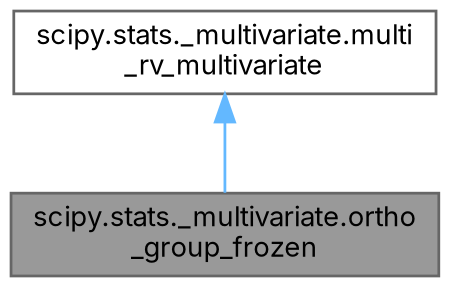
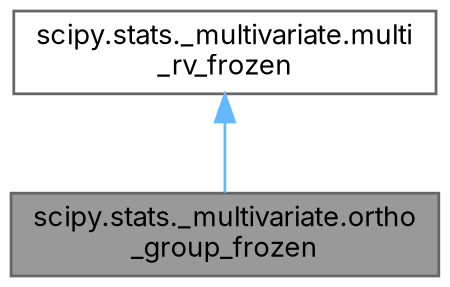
  digraph {
    fontname=Inter
    node [color=gray40 fontname=Inter fontsize=10 shape=box style=filled]
    n1 [fillcolor=grey60 fontcolor=black height=0.2 label="scipy.stats._multivariate.ortho\l_group_frozen" width=0.4]
-   n2 [fillcolor=white height=0.2 label="scipy.stats._multivariate.multi\l_rv_multivariate" width=0.4]
+   n2 [fillcolor=white height=0.2 label="scipy.stats._multivariate.multi\l_rv_frozen" width=0.4]
    n2 -> n1 [color=steelblue1 dir=back fontname=Inter fontsize=10 labelfontname=Helvetica labelfontsize=10 style=solid]
  }
